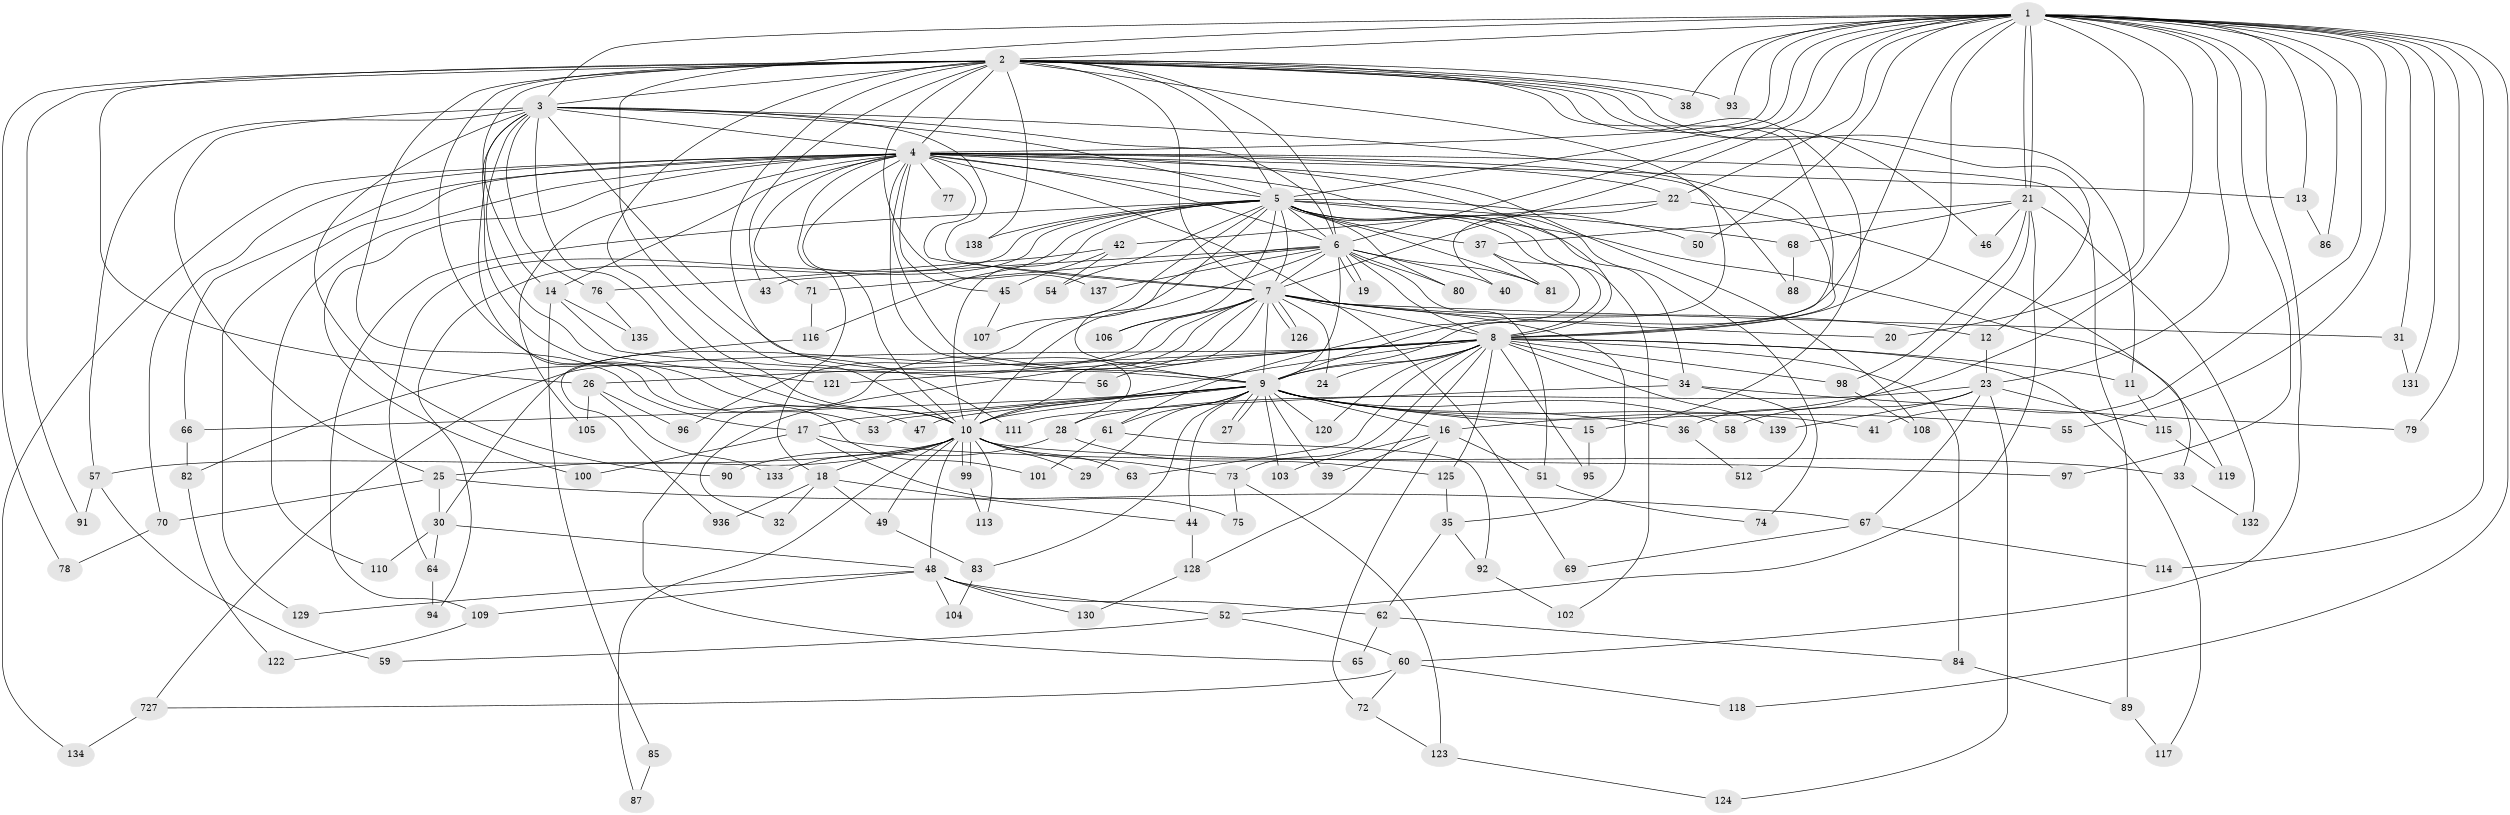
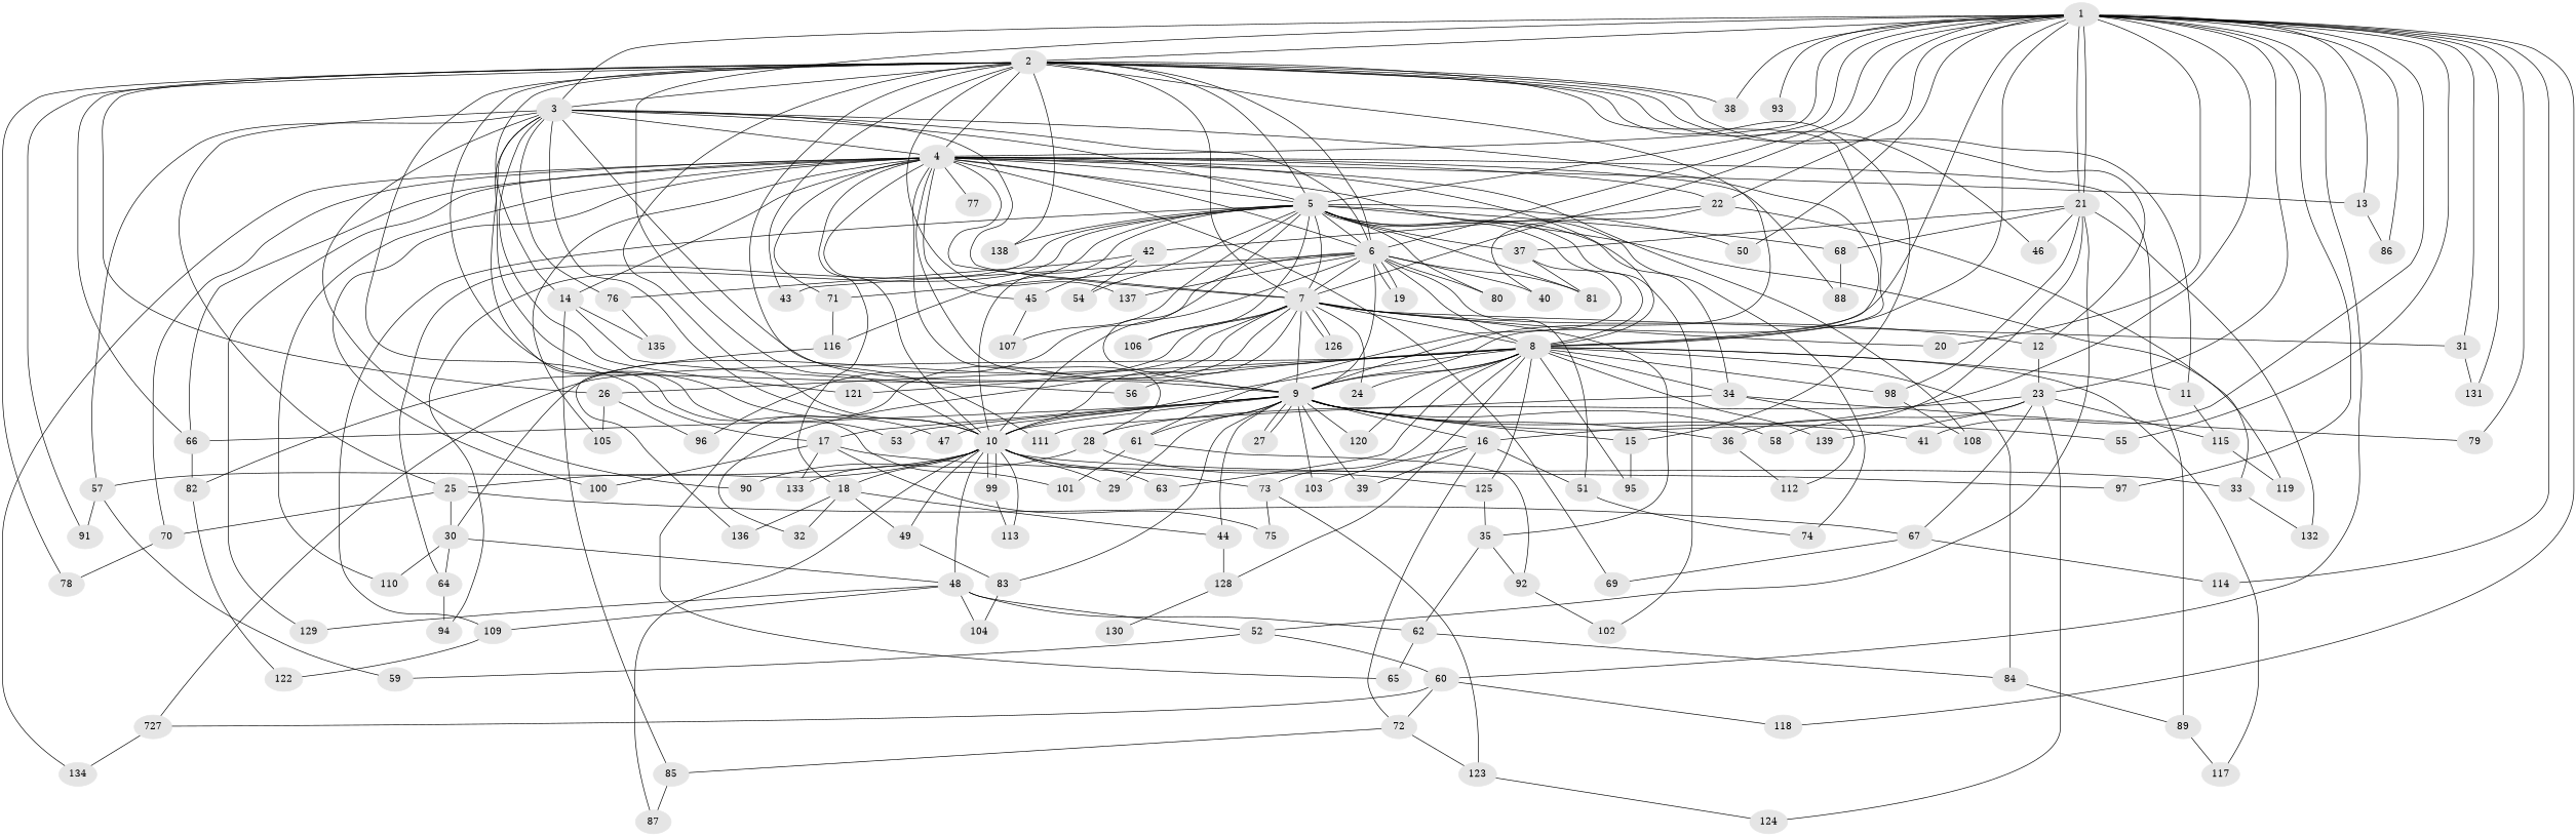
  graph {
    node [color=gray90 style=filled]
    1
    2
    3
    4
    5
    6
    7
    8
    9
    10
    13
    16
    20
    21
    22
    23
    31
    38
    41
    50
    55
    60
    79
    86
    93
    97
    114
    118
    131
    11
    12
    14
    15
    17
    26
    43
    46
    53
    78
    91
    111
    137
    138
    25
    47
    57
    76
    90
    101
    121
    18
    28
    45
    66
    69
    70
    71
    74
    77
    88
    89
    100
    105
    108
    110
    129
    134
    33
    34
    37
    54
    64
    68
    80
    94
    102
    106
    107
    109
    116
    81
    19
    40
    51
    96
    24
    30
    32
    35
    65
    82
    126
    56
    63
    73
    84
    95
    98
    117
    120
    125
    n102 [label=727]
    128
    139
    27
    29
    36
    39
    44
    58
    61
    83
    103
    48
    49
    87
    99
    113
    133
    72
    52
    132
    42
    119
    115
    67
    124
    85
    135
    75
    59
-   136 [label=936]
-   112 [label=512]
+   136
+   112
    122
    62
    92
    123
    130
    104
    1 -- 2
    1 -- 3
    1 -- 4
    1 -- 5
    1 -- 6
    1 -- 7
    1 -- 8
    1 -- 9
    1 -- 10
    1 -- 13
    1 -- 16
    1 -- 20
    1 -- 21
    1 -- 21
    1 -- 22
    1 -- 23
    1 -- 31
    1 -- 38
    1 -- 41
    1 -- 50
    1 -- 55
    1 -- 60
    1 -- 79
    1 -- 86
    1 -- 93
    1 -- 97
    1 -- 114
    1 -- 118
    1 -- 131
    2 -- 3
    2 -- 4
    2 -- 5
    2 -- 6
    2 -- 7
    2 -- 8
    2 -- 9
    2 -- 10
    2 -- 38
-   2 -- 93
+   2 -- 66
    2 -- 11
    2 -- 12
    2 -- 14
    2 -- 15
    2 -- 17
    2 -- 26
    2 -- 43
    2 -- 46
    2 -- 53
    2 -- 78
    2 -- 91
    2 -- 111
    2 -- 137
    2 -- 138
    3 -- 4
    3 -- 5
    3 -- 6
    3 -- 7
    3 -- 8
    3 -- 9
    3 -- 10
    3 -- 25
    3 -- 47
    3 -- 57
    3 -- 76
    3 -- 90
    3 -- 101
    3 -- 121
    4 -- 5
    4 -- 6
    4 -- 7
    4 -- 8
    4 -- 9
    4 -- 10
    4 -- 13
    4 -- 22
    4 -- 14
    4 -- 18
    4 -- 28
    4 -- 45
    4 -- 66
    4 -- 69
    4 -- 70
    4 -- 71
    4 -- 74
    4 -- 77
    4 -- 88
    4 -- 89
    4 -- 100
    4 -- 105
    4 -- 108
    4 -- 110
    4 -- 129
    4 -- 134
    5 -- 6
    5 -- 7
    5 -- 8
    5 -- 9
    5 -- 10
    5 -- 50
    5 -- 138
    5 -- 33
    5 -- 34
    5 -- 37
    5 -- 54
    5 -- 64
    5 -- 68
    5 -- 80
    5 -- 94
    5 -- 102
    5 -- 106
    5 -- 107
    5 -- 109
    5 -- 116
    5 -- 81
    6 -- 7
    6 -- 8
    6 -- 9
    6 -- 10
    6 -- 43
    6 -- 137
    6 -- 71
    6 -- 80
    6 -- 81
    6 -- 19
    6 -- 19
    6 -- 40
    6 -- 51
    6 -- 96
    7 -- 8
    7 -- 9
    7 -- 10
    7 -- 20
    7 -- 31
    7 -- 12
    7 -- 106
    7 -- 24
    7 -- 30
    7 -- 32
    7 -- 35
    7 -- 65
    7 -- 82
    7 -- 126
    7 -- 126
    8 -- 9
    8 -- 10
    8 -- 11
    8 -- 26
    8 -- 121
    8 -- 34
    8 -- 24
    8 -- 56
    8 -- 63
    8 -- 73
    8 -- 84
    8 -- 95
    8 -- 98
    8 -- 117
    8 -- 120
    8 -- 125
    8 -- n102
    8 -- 128
    8 -- 139
    9 -- 10
    9 -- 16
    9 -- 41
    9 -- 55
    9 -- 15
    9 -- 17
    9 -- 53
    9 -- 47
    9 -- 66
    9 -- 120
    9 -- 27
    9 -- 27
    9 -- 29
    9 -- 36
    9 -- 39
    9 -- 44
    9 -- 58
    9 -- 61
    9 -- 83
    9 -- 103
    10 -- 97
    10 -- 25
    10 -- 57
    10 -- 18
    10 -- 63
    10 -- 73
    10 -- 29
    10 -- 48
    10 -- 49
    10 -- 87
    10 -- 99
    10 -- 99
    10 -- 113
    10 -- 133
    13 -- 86
    16 -- 51
    16 -- 39
    16 -- 103
    16 -- 72
    21 -- 46
    21 -- 37
    21 -- 68
    21 -- 98
    21 -- 36
    21 -- 52
    21 -- 132
    22 -- 40
    22 -- 42
    22 -- 119
    23 -- 28
    23 -- 139
    23 -- 58
    23 -- 115
    23 -- 67
    23 -- 124
    31 -- 131
    60 -- 118
    60 -- n102
    60 -- 72
    11 -- 115
    12 -- 23
    14 -- 56
    14 -- 85
    14 -- 135
    15 -- 95
    17 -- 100
    17 -- 33
-   26 -- 133
+   17 -- 133
    17 -- 75
    26 -- 105
    26 -- 96
    25 -- 70
    25 -- 30
    25 -- 67
    57 -- 91
    57 -- 59
    76 -- 135
    18 -- 32
    18 -- 44
    18 -- 49
    18 -- 136
    28 -- 90
    28 -- 125
    45 -- 107
    66 -- 82
    70 -- 78
    71 -- 116
    89 -- 117
    33 -- 132
    34 -- 79
    34 -- 111
    34 -- 112
    37 -- 81
    37 -- 61
    64 -- 94
    68 -- 88
    109 -- 122
    116 -- 136
    51 -- 74
    30 -- 110
    30 -- 64
    30 -- 48
    35 -- 62
    35 -- 92
    82 -- 122
    73 -- 75
    73 -- 123
    84 -- 89
    98 -- 108
    125 -- 35
    n102 -- 134
    128 -- 130
    36 -- 112
    44 -- 128
    61 -- 101
    61 -- 92
    83 -- 104
    48 -- 129
    48 -- 109
    48 -- 52
    48 -- 62
-   48 -- 130
    48 -- 104
    49 -- 83
    99 -- 113
+   72 -- 85
    72 -- 123
    52 -- 60
    52 -- 59
    42 -- 76
    42 -- 45
    42 -- 54
    115 -- 119
    67 -- 114
    67 -- 69
    85 -- 87
    62 -- 65
    62 -- 84
    92 -- 102
    123 -- 124
  }
